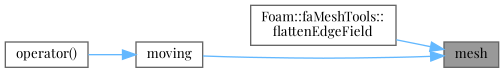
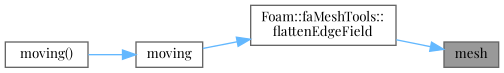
  digraph {
    fontname="Playfair Display"
    rankdir=RL
    node [color=grey40 fillcolor=white fontname="Playfair Display" fontsize=10 shape=box style=filled]
    edge [color=steelblue1 dir=back fontname="Playfair Display" fontsize=10 labelfontname=Helvetica labelfontsize=10 style=solid]
    n1 [color=gray40 fillcolor=grey60 fontcolor=black height=0.2 label=mesh width=0.4]
    n2 [height=0.2 label="Foam::faMeshTools::\lflattenEdgeField" width=0.4]
    n3 [height=0.2 label=moving width=0.4]
-   n4 [height=0.2 label="operator()" width=0.4]
+   n4 [height=0.2 label="moving()" width=0.4]
    n1 -> n2
-   n1 -> n3
+   n2 -> n3
    n3 -> n4
  }
